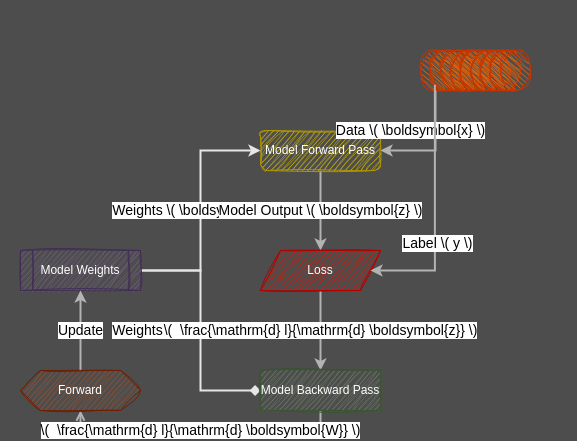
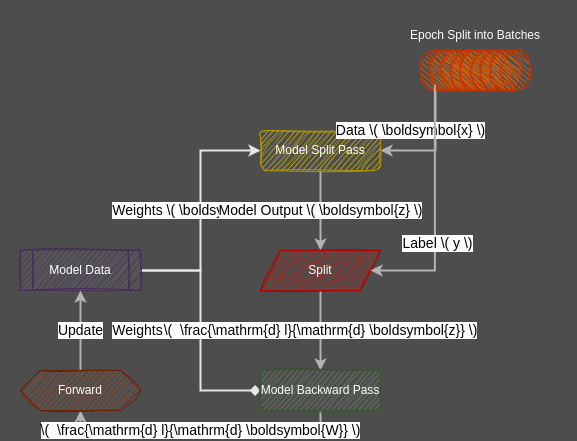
  <mxCell id="0" />
  <mxCell id="1" parent="0" />
+ <mxCell id="2" value="Epoch Split into Batches" style="text;html=1;align=center;verticalAlign=middle;whiteSpace=wrap;rounded=0;fontColor=#FFFFFF;" vertex="1" parent="1"><mxGeometry x="395" y="20" width="160" height="30" as="geometry" /></mxCell>
  <mxCell id="3" value="" style="group" vertex="1" connectable="0" parent="1"><mxGeometry x="420" y="50" width="110" height="40" as="geometry" /></mxCell>
  <mxCell id="4" value="" style="shape=cylinder3;whiteSpace=wrap;html=1;boundedLbl=1;backgroundOutline=1;size=15;rotation=90;fillColor=#fa6800;fontColor=#000000;strokeColor=#C73500;sketch=1;curveFitting=1;jiggle=2;" vertex="1" parent="3"><mxGeometry width="40" height="40" as="geometry" /></mxCell>
  <mxCell id="5" value="" style="shape=cylinder3;whiteSpace=wrap;html=1;boundedLbl=1;backgroundOutline=1;size=15;rotation=90;fillColor=#fa6800;fontColor=#000000;strokeColor=#C73500;sketch=1;curveFitting=1;jiggle=2;" vertex="1" parent="3"><mxGeometry x="10" width="40" height="40" as="geometry" /></mxCell>
  <mxCell id="6" value="" style="shape=cylinder3;whiteSpace=wrap;html=1;boundedLbl=1;backgroundOutline=1;size=15;rotation=90;fillColor=#fa6800;fontColor=#000000;strokeColor=#C73500;sketch=1;curveFitting=1;jiggle=2;" vertex="1" parent="3"><mxGeometry x="20" width="40" height="40" as="geometry" /></mxCell>
  <mxCell id="7" value="" style="shape=cylinder3;whiteSpace=wrap;html=1;boundedLbl=1;backgroundOutline=1;size=15;rotation=90;fillColor=#fa6800;fontColor=#000000;strokeColor=#C73500;sketch=1;curveFitting=1;jiggle=2;" vertex="1" parent="3"><mxGeometry x="30" width="40" height="40" as="geometry" /></mxCell>
  <mxCell id="8" value="" style="shape=cylinder3;whiteSpace=wrap;html=1;boundedLbl=1;backgroundOutline=1;size=15;rotation=90;fillColor=#fa6800;fontColor=#000000;strokeColor=#C73500;sketch=1;curveFitting=1;jiggle=2;" vertex="1" parent="3"><mxGeometry x="40" width="40" height="40" as="geometry" /></mxCell>
  <mxCell id="9" value="" style="shape=cylinder3;whiteSpace=wrap;html=1;boundedLbl=1;backgroundOutline=1;size=15;rotation=90;fillColor=#fa6800;fontColor=#000000;strokeColor=#C73500;sketch=1;curveFitting=1;jiggle=2;" vertex="1" parent="3"><mxGeometry x="50" width="40" height="40" as="geometry" /></mxCell>
  <mxCell id="10" value="" style="shape=cylinder3;whiteSpace=wrap;html=1;boundedLbl=1;backgroundOutline=1;size=15;rotation=90;fillColor=#fa6800;fontColor=#000000;strokeColor=#C73500;sketch=1;curveFitting=1;jiggle=2;" vertex="1" parent="3"><mxGeometry x="60" width="40" height="40" as="geometry" /></mxCell>
  <mxCell id="11" value="" style="shape=cylinder3;whiteSpace=wrap;html=1;boundedLbl=1;backgroundOutline=1;size=15;rotation=90;fillColor=#fa6800;fontColor=#000000;strokeColor=#C73500;sketch=1;curveFitting=1;jiggle=2;" vertex="1" parent="3"><mxGeometry x="70" width="40" height="40" as="geometry" /></mxCell>
  <mxCell id="12" value="Weights \( \boldsymbol{W} \)" style="edgeStyle=orthogonalEdgeStyle;rounded=0;orthogonalLoop=1;jettySize=auto;html=1;entryX=0;entryY=0.5;entryDx=0;entryDy=0;strokeWidth=2;strokeColor=#E6E6E6;fontSize=14;" edge="1" parent="1" source="14" target="16"><mxGeometry relative="1" as="geometry" /></mxCell>
  <mxCell id="13" value="Weights \( \boldsymbol{W} \)" style="edgeStyle=orthogonalEdgeStyle;rounded=0;orthogonalLoop=1;jettySize=auto;html=1;exitX=1;exitY=0.5;exitDx=0;exitDy=0;entryX=0;entryY=0.5;entryDx=0;entryDy=0;strokeWidth=2;strokeColor=#E6E6E6;fontSize=14;endArrow=diamond;" edge="1" parent="1" source="14" target="20"><mxGeometry relative="1" as="geometry" /></mxCell>
- <mxCell id="14" value="Model Weights" style="shape=process;whiteSpace=wrap;html=1;backgroundOutline=1;fillColor=#76608a;fontColor=#ffffff;strokeColor=#432D57;sketch=1;curveFitting=1;jiggle=2;glass=0;spacing=0;" vertex="1" parent="1"><mxGeometry x="20" y="250" width="120" height="40" as="geometry" /></mxCell>
+ <mxCell id="14" value="Model Data" style="shape=process;whiteSpace=wrap;html=1;backgroundOutline=1;fillColor=#76608a;fontColor=#ffffff;strokeColor=#432D57;sketch=1;curveFitting=1;jiggle=2;glass=0;spacing=0;" vertex="1" parent="1"><mxGeometry x="20" y="250" width="120" height="40" as="geometry" /></mxCell>
  <mxCell id="15" value="Model Output \( \boldsymbol{z} \)" style="edgeStyle=orthogonalEdgeStyle;rounded=0;orthogonalLoop=1;jettySize=auto;html=1;exitX=0.5;exitY=1;exitDx=0;exitDy=0;strokeColor=#B3B3B3;strokeWidth=2;align=center;verticalAlign=middle;fontFamily=Helvetica;fontSize=14;fontColor=default;labelBackgroundColor=default;endArrow=classic;" edge="1" parent="1" source="16" target="18"><mxGeometry relative="1" as="geometry" /></mxCell>
- <mxCell id="16" value="Model Forward Pass" style="rounded=1;whiteSpace=wrap;html=1;fillColor=#e3c800;fontColor=#FFFFFF;strokeColor=#B09500;sketch=1;curveFitting=1;jiggle=2;spacing=0;" vertex="1" parent="1"><mxGeometry x="260" y="130" width="120" height="40" as="geometry" /></mxCell>
+ <mxCell id="16" value="Model Split Pass" style="rounded=1;whiteSpace=wrap;html=1;fillColor=#e3c800;fontColor=#FFFFFF;strokeColor=#B09500;sketch=1;curveFitting=1;jiggle=2;spacing=0;" vertex="1" parent="1"><mxGeometry x="260" y="130" width="120" height="40" as="geometry" /></mxCell>
  <mxCell id="17" value="\( &amp;nbsp;\frac{\mathrm{d} l}{\mathrm{d} \boldsymbol{z}} \)" style="edgeStyle=orthogonalEdgeStyle;rounded=0;orthogonalLoop=1;jettySize=auto;html=1;exitX=0.5;exitY=1;exitDx=0;exitDy=0;entryX=0.5;entryY=0;entryDx=0;entryDy=0;strokeColor=#B3B3B3;strokeWidth=2;align=center;verticalAlign=middle;fontFamily=Helvetica;fontSize=14;fontColor=default;labelBackgroundColor=default;endArrow=classic;" edge="1" parent="1" source="18" target="20"><mxGeometry relative="1" as="geometry" /></mxCell>
- <mxCell id="18" value="Loss" style="shape=parallelogram;perimeter=parallelogramPerimeter;whiteSpace=wrap;html=1;fixedSize=1;fillColor=#e51400;fontColor=#ffffff;strokeColor=#B20000;sketch=1;curveFitting=1;jiggle=2;spacing=0;" vertex="1" parent="1"><mxGeometry x="260" y="250" width="120" height="40" as="geometry" /></mxCell>
- <mxCell id="19" value="\(&amp;nbsp;&amp;nbsp;\frac{\mathrm{d} l}{\mathrm{d} \boldsymbol{W}} \)" style="edgeStyle=orthogonalEdgeStyle;rounded=0;orthogonalLoop=1;jettySize=auto;html=1;exitX=0.5;exitY=1;exitDx=0;exitDy=0;entryX=0.5;entryY=1;entryDx=0;entryDy=0;strokeColor=#B3B3B3;strokeWidth=2;align=center;verticalAlign=middle;fontFamily=Helvetica;fontSize=14;fontColor=default;labelBackgroundColor=default;endArrow=open;" edge="1" parent="1" source="20" target="22"><mxGeometry relative="1" as="geometry" /></mxCell>
+ <mxCell id="18" value="Split" style="shape=parallelogram;perimeter=parallelogramPerimeter;whiteSpace=wrap;html=1;fixedSize=1;fillColor=#e51400;fontColor=#ffffff;strokeColor=#B20000;sketch=1;curveFitting=1;jiggle=2;spacing=0;" vertex="1" parent="1"><mxGeometry x="260" y="250" width="120" height="40" as="geometry" /></mxCell>
+ <mxCell id="19" value="\(&amp;nbsp;&amp;nbsp;\frac{\mathrm{d} l}{\mathrm{d} \boldsymbol{W}} \)" style="edgeStyle=orthogonalEdgeStyle;rounded=0;orthogonalLoop=1;jettySize=auto;html=1;exitX=0.5;exitY=1;exitDx=0;exitDy=0;entryX=0.5;entryY=1;entryDx=0;entryDy=0;strokeColor=#B3B3B3;strokeWidth=2;align=center;verticalAlign=middle;fontFamily=Helvetica;fontSize=14;fontColor=default;labelBackgroundColor=default;endArrow=classic;" edge="1" parent="1" source="20" target="22"><mxGeometry relative="1" as="geometry" /></mxCell>
  <mxCell id="20" value="Model Backward Pass" style="whiteSpace=wrap;html=1;fillColor=#6d8764;fontColor=#ffffff;strokeColor=#3A5431;sketch=1;curveFitting=1;jiggle=2;spacing=0;rounded=0;" vertex="1" parent="1"><mxGeometry x="260" y="370" width="120" height="40" as="geometry" /></mxCell>
  <mxCell id="21" value="Update" style="edgeStyle=orthogonalEdgeStyle;rounded=0;orthogonalLoop=1;jettySize=auto;html=1;exitX=0.5;exitY=0;exitDx=0;exitDy=0;entryX=0.5;entryY=1;entryDx=0;entryDy=0;strokeColor=#B3B3B3;strokeWidth=2;align=center;verticalAlign=middle;fontFamily=Helvetica;fontSize=14;fontColor=default;labelBackgroundColor=default;endArrow=classic;" edge="1" parent="1" source="22" target="14"><mxGeometry relative="1" as="geometry" /></mxCell>
  <mxCell id="22" value="Forward" style="shape=hexagon;perimeter=hexagonPerimeter2;whiteSpace=wrap;html=1;fixedSize=1;fillColor=#a0522d;fontColor=#ffffff;strokeColor=#6D1F00;sketch=1;curveFitting=1;jiggle=2;" vertex="1" parent="1"><mxGeometry x="20" y="370" width="120" height="40" as="geometry" /></mxCell>
  <mxCell id="23" value="Data \( \boldsymbol{x} \)" style="edgeStyle=orthogonalEdgeStyle;rounded=0;orthogonalLoop=1;jettySize=auto;html=1;exitX=1;exitY=1;exitDx=0;exitDy=-15;exitPerimeter=0;entryX=1;entryY=0.5;entryDx=0;entryDy=0;strokeWidth=2;strokeColor=#B3B3B3;fontSize=14;" edge="1" parent="1" source="4" target="16"><mxGeometry x="0.478" y="-20" relative="1" as="geometry"><mxPoint as="offset" /></mxGeometry></mxCell>
  <mxCell id="24" style="edgeStyle=orthogonalEdgeStyle;rounded=0;orthogonalLoop=1;jettySize=auto;html=1;exitX=0.855;exitY=1;exitDx=0;exitDy=-4.35;exitPerimeter=0;entryX=1;entryY=0.5;entryDx=0;entryDy=0;strokeColor=#B3B3B3;strokeWidth=2;align=center;verticalAlign=middle;fontFamily=Helvetica;fontSize=11;fontColor=default;labelBackgroundColor=default;endArrow=classic;" edge="1" parent="1" source="5" target="18"><mxGeometry relative="1" as="geometry"><Array as="points"><mxPoint x="434" y="270" /></Array></mxGeometry></mxCell>
  <mxCell id="25" value="Label \( y \)" style="edgeLabel;html=1;align=center;verticalAlign=middle;resizable=0;points=[];fontSize=14;" vertex="1" connectable="0" parent="24"><mxGeometry x="0.261" y="2" relative="1" as="geometry"><mxPoint as="offset" /></mxGeometry></mxCell>
